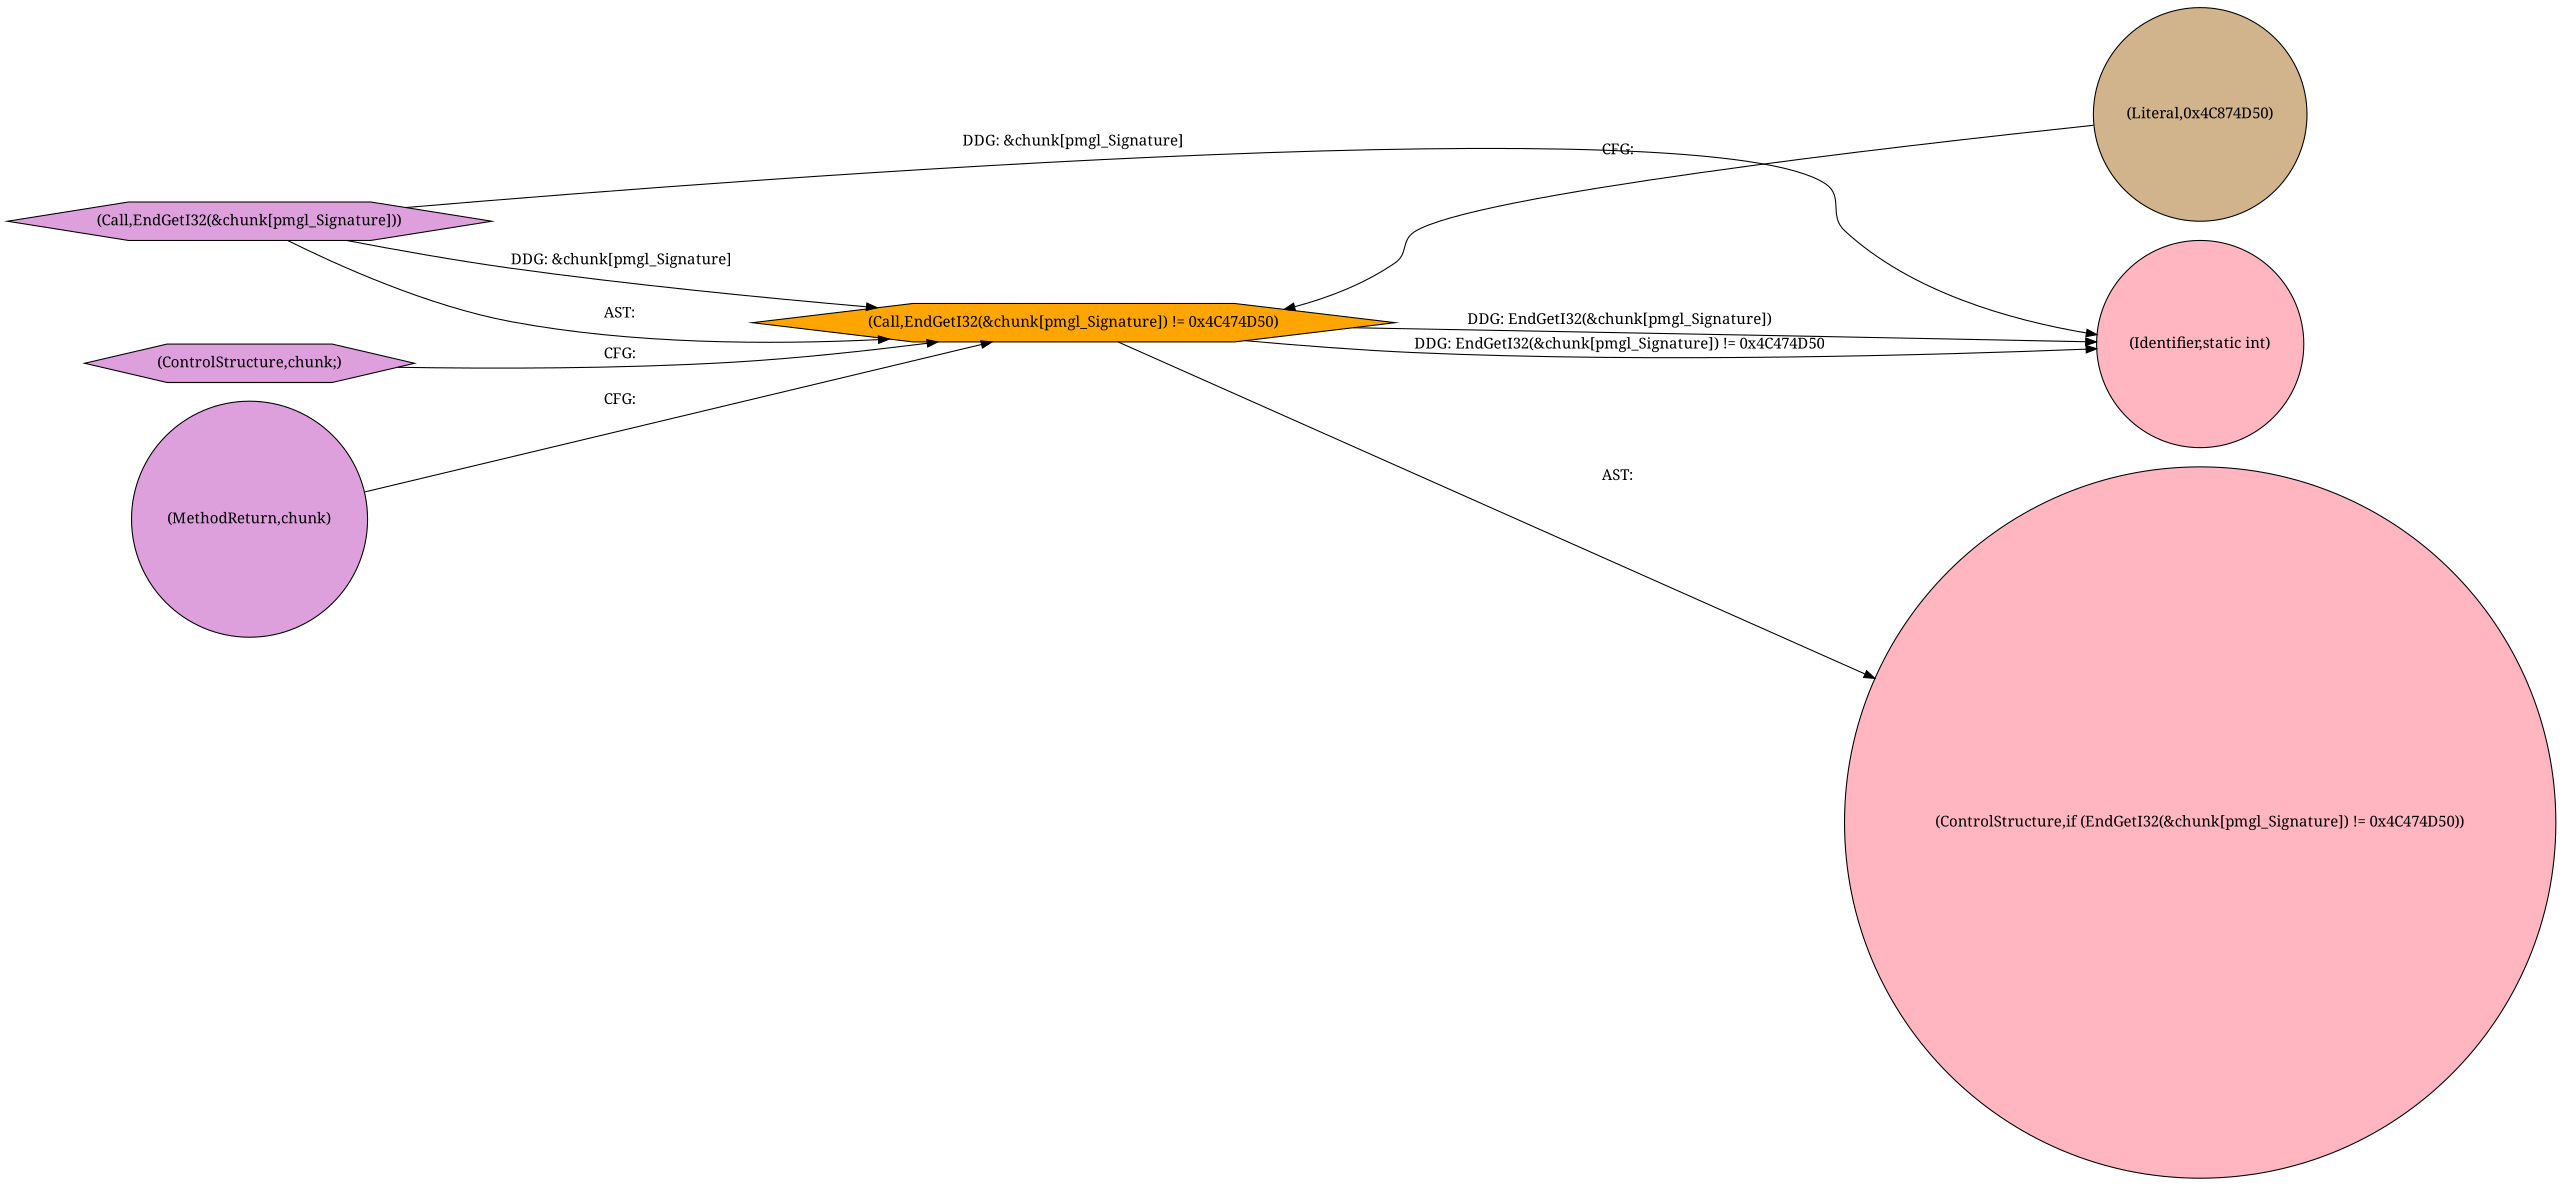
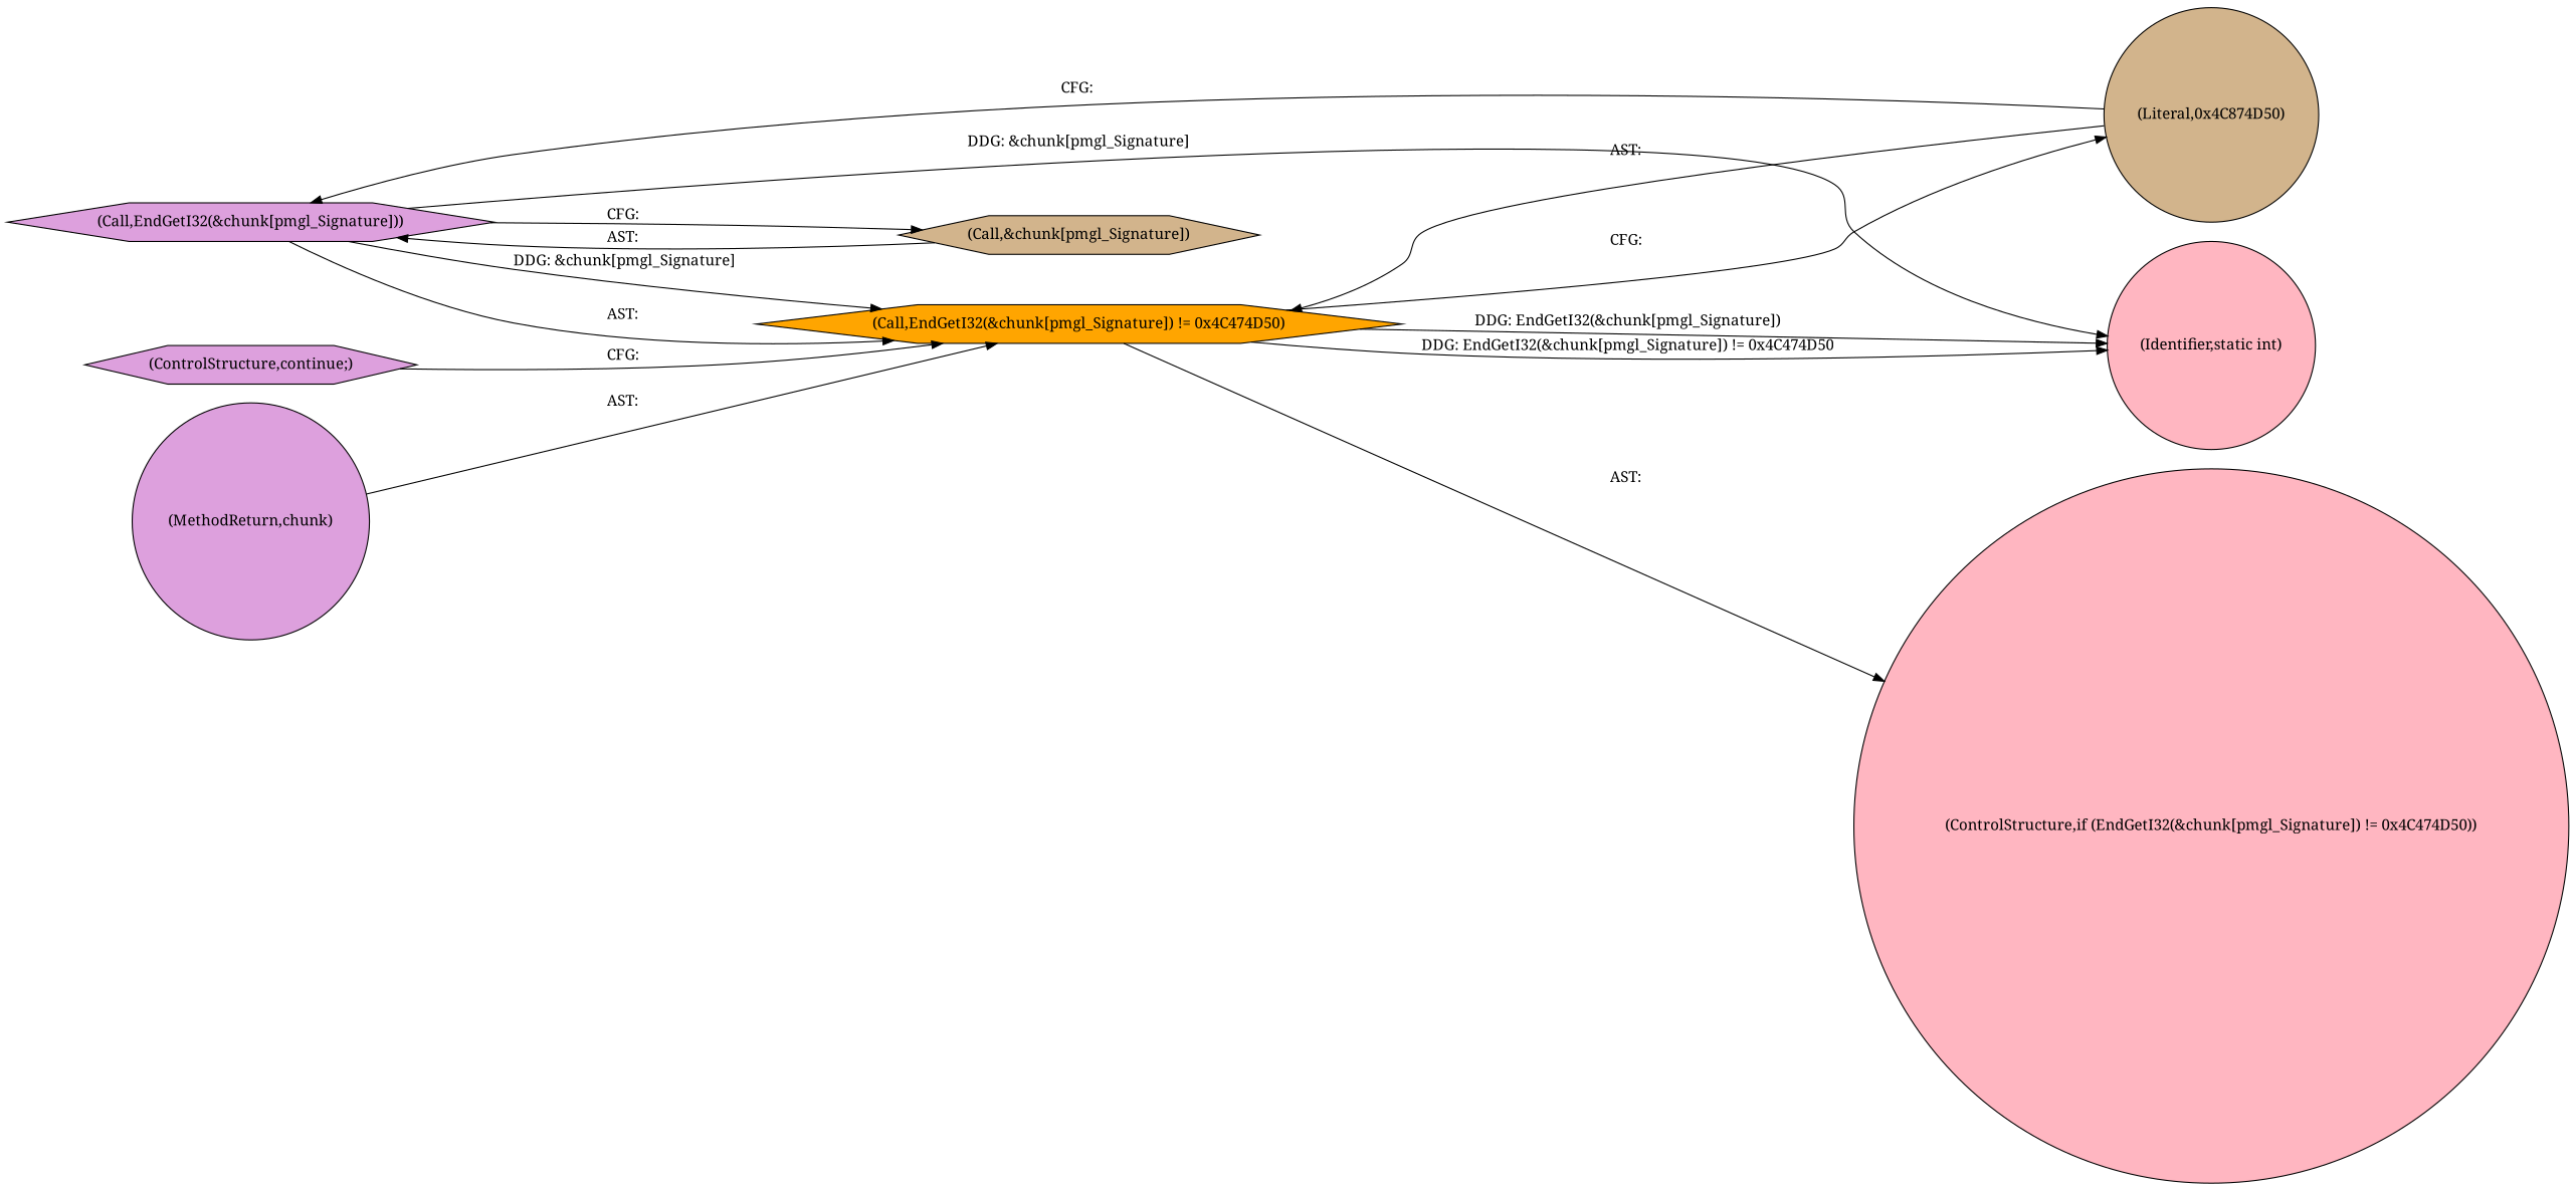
  digraph {
    fontname="Noto Serif"
    rankdir=LR
    node [fillcolor=plum fontname="Noto Serif" shape=hexagon style=filled]
    edge [fontname="Noto Serif"]
    n1 [label="(Call,EndGetI32(&chunk[pmgl_Signature]))"]
    n2 [fillcolor=orange label="(Call,EndGetI32(&chunk[pmgl_Signature]) != 0x4C474D50)"]
    n3 [fillcolor=lightpink label="(Identifier,static int)" shape=circle]
+   n4 [fillcolor=tan label="(Call,&chunk[pmgl_Signature])"]
    n5 [fillcolor=lightpink label="(ControlStructure,if (EndGetI32(&chunk[pmgl_Signature]) != 0x4C474D50))" shape=circle]
    n6 [fillcolor=tan label="(Literal,0x4C874D50)" shape=circle]
-   n7 [label="(ControlStructure,chunk;)"]
+   n7 [label="(ControlStructure,continue;)"]
    n8 [label="(MethodReturn,chunk)" shape=circle]
    n1 -> n2 [label="AST: "]
    n1 -> n2 [label="DDG: &chunk[pmgl_Signature]"]
    n1 -> n3 [label="DDG: &chunk[pmgl_Signature]"]
+   n1 -> n4 [label="CFG: "]
    n2 -> n3 [label="DDG: EndGetI32(&chunk[pmgl_Signature]) != 0x4C474D50"]
    n2 -> n3 [label="DDG: EndGetI32(&chunk[pmgl_Signature])"]
    n2 -> n5 [label="AST: "]
-   n6 -> n2 [label="CFG: "]
+   n2 -> n6 [label="CFG: "]
+   n4 -> n1 [label="AST: "]
+   n6 -> n1 [label="CFG: "]
+   n6 -> n2 [label="AST: "]
    n7 -> n2 [label="CFG: "]
-   n8 -> n2 [label="CFG: "]
+   n8 -> n2 [label="AST: "]
  }
